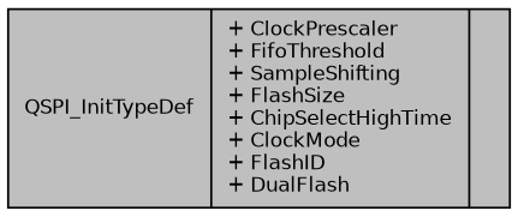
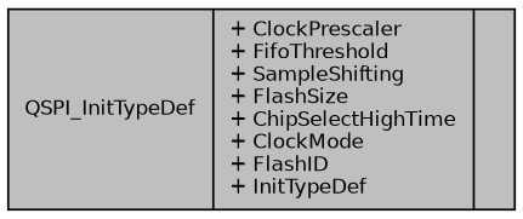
  digraph {
    rankdir=LR
-   n1 [color=black fillcolor=grey75 fontcolor=black fontname=Helvetica fontsize=10 height=0.2 label="{QSPI_InitTypeDef\n|+ ClockPrescaler\l+ FifoThreshold\l+ SampleShifting\l+ FlashSize\l+ ChipSelectHighTime\l+ ClockMode\l+ FlashID\l+ DualFlash\l|}" shape=record style=filled width=0.4]
+   n1 [color=black fillcolor=grey75 fontcolor=black fontname=Helvetica fontsize=10 height=0.2 label="{QSPI_InitTypeDef\n|+ ClockPrescaler\l+ FifoThreshold\l+ SampleShifting\l+ FlashSize\l+ ChipSelectHighTime\l+ ClockMode\l+ FlashID\l+ InitTypeDef\l|}" shape=record style=filled width=0.4]
  }
